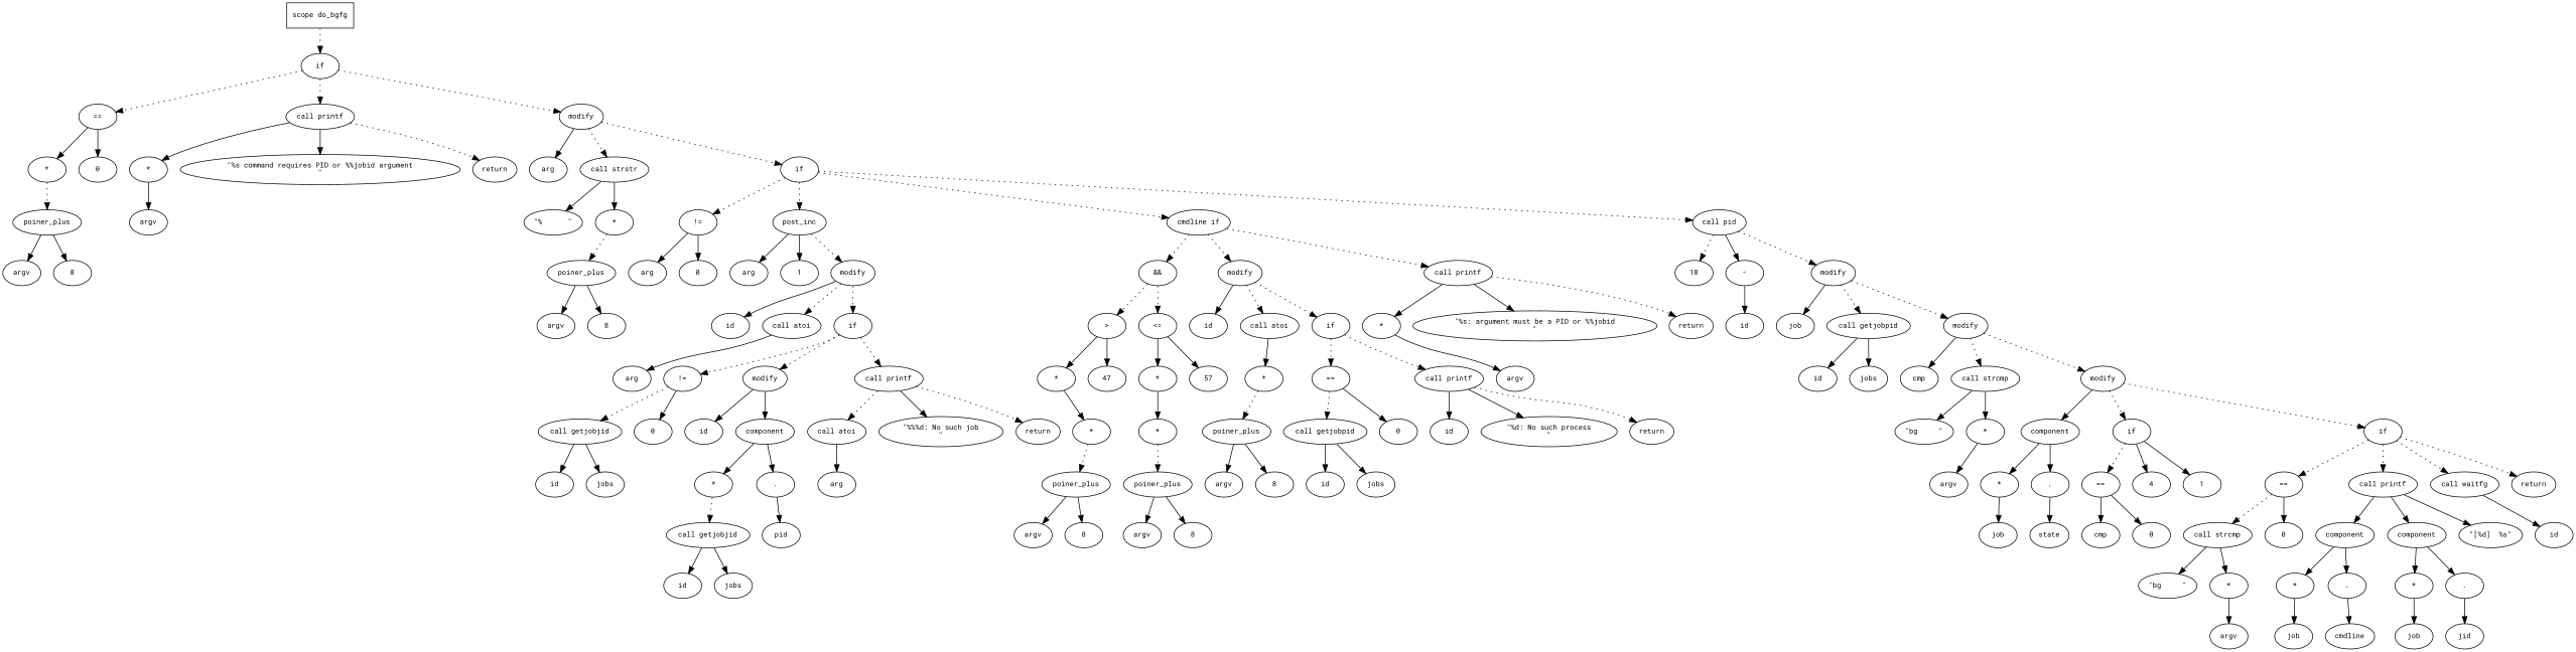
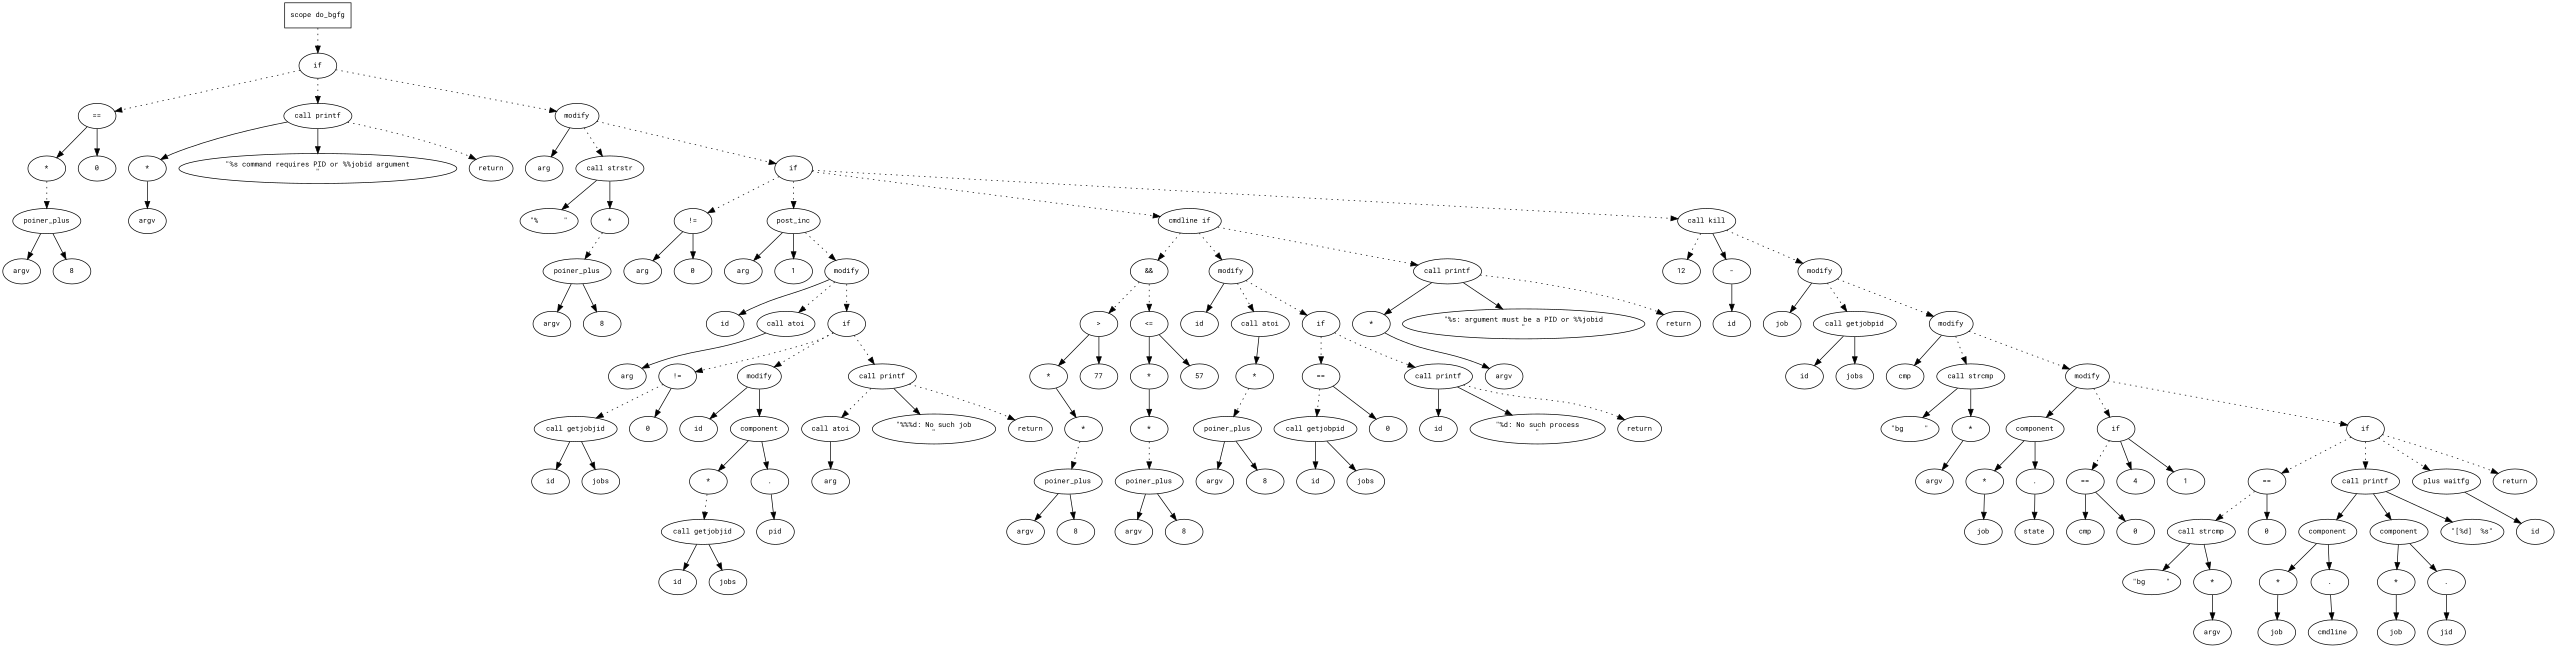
  digraph {
    fontname="Roboto Mono"
    fontsize=10
    node [fontname="Roboto Mono" fontsize=10 shape=ellipse]
    edge [fontname="Roboto Mono" fontsize=10]
    n1 [label="scope do_bgfg" shape=box]
    n2 [label=if]
    n3 [label="=="]
    n4 [label="call printf"]
    n5 [label=modify]
    n6 [label="*"]
    n7 [label=0]
    n8 [label="*"]
    n9 [label="\"%s command requires PID or %%jobid argument\n\""]
    n10 [label=return]
    n11 [label=arg]
    n12 [label="call strstr"]
    n13 [label=if]
    n14 [label=poiner_plus]
    n15 [label=argv]
    n16 [label=8]
    n17 [label=argv]
    n18 [label="\"%      \""]
    n19 [label="*"]
    n20 [label="!="]
    n21 [label=post_inc]
    n22 [label="cmdline if"]
-   n23 [label="call pid"]
+   n23 [label="call kill"]
    n24 [label=poiner_plus]
    n25 [label=argv]
    n26 [label=8]
    n27 [label=arg]
    n28 [label=0]
    n29 [label=arg]
    n30 [label=1]
    n31 [label=modify]
    n32 [label="&&"]
    n33 [label=modify]
    n34 [label="call printf"]
-   n35 [label=18]
+   n35 [label=12]
    n36 [label="-"]
    n37 [label=modify]
    n38 [label=id]
    n39 [label="call atoi"]
    n40 [label=if]
    n41 [label=arg]
    n42 [label="!="]
    n43 [label=modify]
    n44 [label="call printf"]
    n45 [label="call getjobjid"]
    n46 [label=0]
    n47 [label=id]
    n48 [label=component]
    n49 [label="call atoi"]
    n50 [label="\"%%%d: No such job\n\""]
    n51 [label=return]
    n52 [label=id]
    n53 [label=jobs]
    n54 [label="*"]
    n55 [label="."]
    n56 [label="call getjobjid"]
    n57 [label=pid]
    n58 [label=id]
    n59 [label=jobs]
    n60 [label=arg]
    n61 [label=">"]
    n62 [label="<="]
    n63 [label=id]
    n64 [label="call atoi"]
    n65 [label=if]
    n66 [label="*"]
    n67 [label="\"%s: argument must be a PID or %%jobid\n\""]
    n68 [label=return]
    n69 [label="*"]
-   n70 [label=47]
+   n70 [label=77]
    n71 [label="*"]
    n72 [label=57]
    n73 [label="*"]
    n74 [label=poiner_plus]
    n75 [label=argv]
    n76 [label=8]
    n77 [label="*"]
    n78 [label=poiner_plus]
    n79 [label=argv]
    n80 [label=8]
    n81 [label="*"]
    n82 [label="=="]
    n83 [label="call printf"]
    n84 [label=poiner_plus]
    n85 [label=argv]
    n86 [label=8]
    n87 [label="call getjobpid"]
    n88 [label=0]
    n89 [label=id]
    n90 [label="\"%d: No such process\n\""]
    n91 [label=return]
    n92 [label=id]
    n93 [label=jobs]
    n94 [label=argv]
    n95 [label=id]
    n96 [label=job]
    n97 [label="call getjobpid"]
    n98 [label=modify]
    n99 [label=id]
    n100 [label=jobs]
    n101 [label=cmp]
    n102 [label="call strcmp"]
    n103 [label=modify]
    n104 [label="\"bg     \""]
    n105 [label="*"]
    n106 [label=component]
    n107 [label=if]
    n108 [label=if]
    n109 [label=argv]
    n110 [label="*"]
    n111 [label="."]
    n112 [label="=="]
    n113 [label=4]
    n114 [label=1]
    n115 [label="=="]
    n116 [label="call printf"]
-   n117 [label="call waitfg"]
+   n117 [label="plus waitfg"]
    n118 [label=return]
    n119 [label=job]
    n120 [label=state]
    n121 [label=cmp]
    n122 [label=0]
    n123 [label="call strcmp"]
    n124 [label=0]
    n125 [label=component]
    n126 [label=component]
    n127 [label="\"[%d]  %s\""]
    n128 [label=id]
    n129 [label="\"bg     \""]
    n130 [label="*"]
    n131 [label=argv]
    n132 [label="*"]
    n133 [label="."]
    n134 [label="*"]
    n135 [label="."]
    n136 [label=job]
    n137 [label=cmdline]
    n138 [label=job]
    n139 [label=jid]
    n1 -> n2 [style=dotted]
    n2 -> n3 [style=dotted]
    n2 -> n4 [style=dotted]
    n2 -> n5 [style=dotted]
    n3 -> n6
    n3 -> n7
    n4 -> n8
    n4 -> n9
    n4 -> n10 [style=dotted]
    n5 -> n11
    n5 -> n12 [style=dotted]
    n5 -> n13 [style=dotted]
    n6 -> n14 [style=dotted]
    n8 -> n17
    n12 -> n18
    n12 -> n19
    n13 -> n20 [style=dotted]
    n13 -> n21 [style=dotted]
    n13 -> n22 [style=dotted]
    n13 -> n23 [style=dotted]
    n14 -> n15
    n14 -> n16
    n19 -> n24 [style=dotted]
    n20 -> n27
    n20 -> n28
    n21 -> n29
    n21 -> n30
    n21 -> n31 [style=dotted]
    n22 -> n32 [style=dotted]
    n22 -> n33 [style=dotted]
    n22 -> n34 [style=dotted]
    n23 -> n35 [style=dotted]
    n23 -> n36
    n23 -> n37 [style=dotted]
    n24 -> n25
    n24 -> n26
    n31 -> n38
    n31 -> n39 [style=dotted]
    n31 -> n40 [style=dotted]
    n32 -> n61 [style=dotted]
    n32 -> n62 [style=dotted]
    n33 -> n63
    n33 -> n64 [style=dotted]
    n33 -> n65 [style=dotted]
    n34 -> n66
    n34 -> n67
    n34 -> n68 [style=dotted]
    n36 -> n95
    n37 -> n96
    n37 -> n97 [style=dotted]
    n37 -> n98 [style=dotted]
    n39 -> n41
    n40 -> n42 [style=dotted]
    n40 -> n43 [style=dotted]
    n40 -> n44 [style=dotted]
    n42 -> n45 [style=dotted]
    n42 -> n46
    n43 -> n47
    n43 -> n48
    n44 -> n49 [style=dotted]
    n44 -> n50
    n44 -> n51 [style=dotted]
    n45 -> n52
    n45 -> n53
    n48 -> n54
    n48 -> n55
    n49 -> n60
    n54 -> n56 [style=dotted]
    n55 -> n57
    n56 -> n58
    n56 -> n59
    n61 -> n69
    n61 -> n70
    n62 -> n71
    n62 -> n72
    n64 -> n81
    n65 -> n82 [style=dotted]
    n65 -> n83 [style=dotted]
    n66 -> n94
    n69 -> n73
    n71 -> n77
    n73 -> n74 [style=dotted]
    n74 -> n75
    n74 -> n76
    n77 -> n78 [style=dotted]
    n78 -> n79
    n78 -> n80
    n81 -> n84 [style=dotted]
    n82 -> n87 [style=dotted]
    n82 -> n88
    n83 -> n89
    n83 -> n90
    n83 -> n91 [style=dotted]
    n84 -> n85
    n84 -> n86
    n87 -> n92
    n87 -> n93
    n97 -> n99
    n97 -> n100
    n98 -> n101
    n98 -> n102 [style=dotted]
    n98 -> n103 [style=dotted]
    n102 -> n104
    n102 -> n105
    n103 -> n106
    n103 -> n107 [style=dotted]
    n103 -> n108 [style=dotted]
    n105 -> n109
    n106 -> n110
    n106 -> n111
    n107 -> n112 [style=dotted]
    n107 -> n113
    n107 -> n114
    n108 -> n115 [style=dotted]
    n108 -> n116 [style=dotted]
    n108 -> n117 [style=dotted]
    n108 -> n118 [style=dotted]
    n110 -> n119
    n111 -> n120
    n112 -> n121
    n112 -> n122
    n115 -> n123 [style=dotted]
    n115 -> n124
    n116 -> n125
    n116 -> n126
    n116 -> n127
    n117 -> n128
    n123 -> n129
    n123 -> n130
    n125 -> n132
    n125 -> n133
    n126 -> n134
    n126 -> n135
    n130 -> n131
    n132 -> n136
    n133 -> n137
    n134 -> n138
    n135 -> n139
  }
